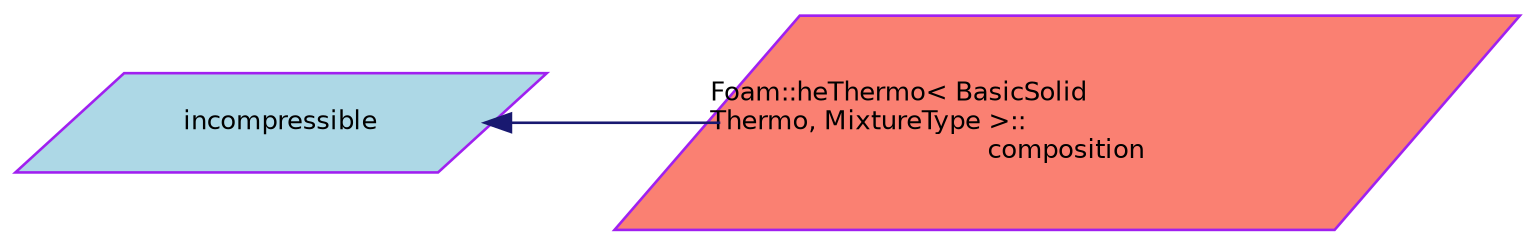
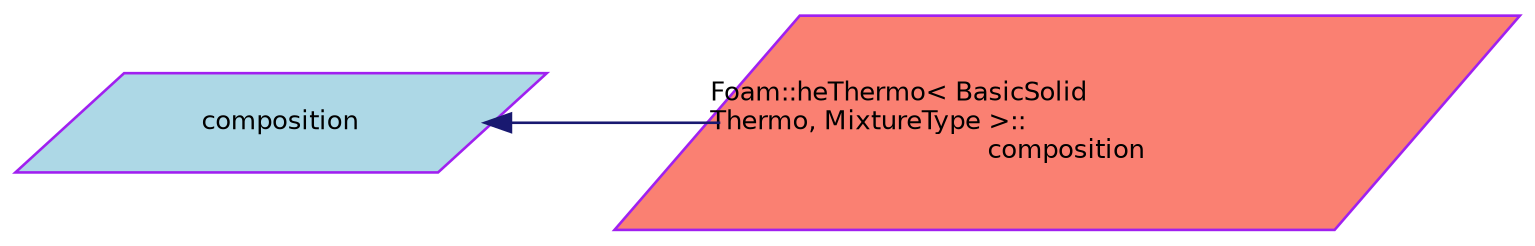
  digraph {
    rankdir=LR
    node [color=purple fontname=Helvetica fontsize=10 shape=parallelogram style=filled]
-   n1 [fillcolor=lightblue fontcolor=black height=0.2 label=incompressible width=0.4]
+   n1 [fillcolor=lightblue fontcolor=black height=0.2 label=composition width=0.4]
    n2 [height=0.2 label="Foam::heThermo\< BasicSolid\lThermo, MixtureType \>::\lcomposition" width=0.4 fillcolor=salmon]
    n1 -> n2 [color=midnightblue dir=back fontname=Helvetica fontsize=10 labelfontname=Helvetica labelfontsize=10 style=solid]
  }
